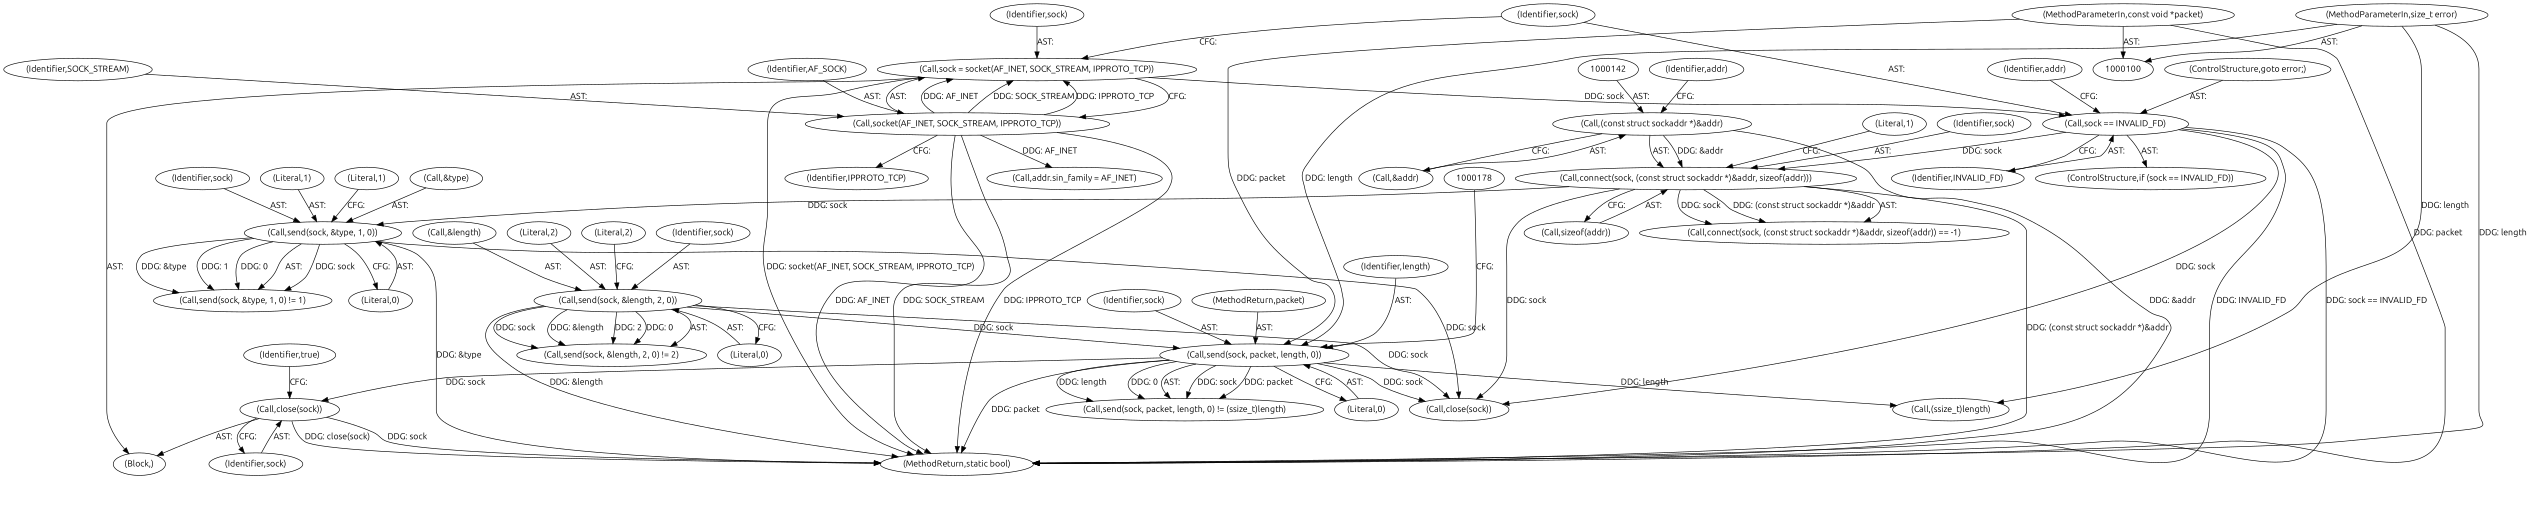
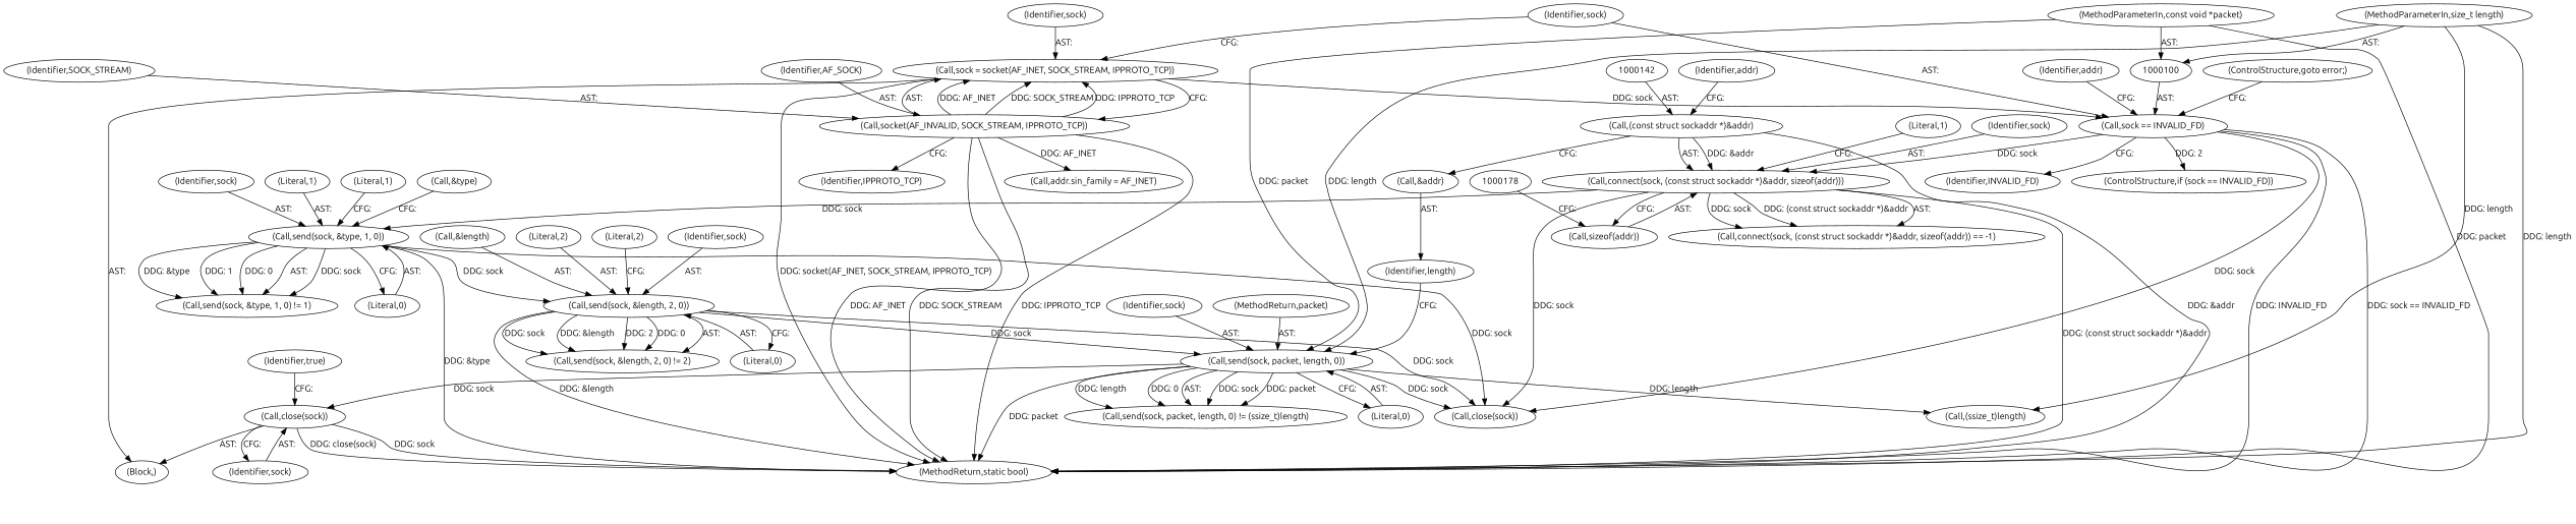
  digraph {
    fontname=Ubuntu
    node [fontname=Ubuntu]
    edge [fontname=Ubuntu]
    n1 [label="(Call,close(sock))"]
    n2 [label="(Block,)"]
    n3 [label="(Identifier,sock)"]
    n4 [label="(MethodReturn,static bool)"]
    n5 [label="(Call,send(sock, packet, length, 0))"]
    n6 [label="(Call,close(sock))"]
    n7 [label="(Literal,0)"]
    n8 [label="(Call,(ssize_t)length)"]
    n9 [label="(Call,send(sock, packet, length, 0) != (ssize_t)length)"]
    n10 [label="(Call,send(sock, &length, 2, 0))"]
    n11 [label="(Call,send(sock, &length, 2, 0) != 2)"]
    n12 [label="(Literal,0)"]
    n13 [label="(Call,send(sock, &type, 1, 0))"]
    n14 [label="(Literal,0)"]
    n15 [label="(Call,send(sock, &type, 1, 0) != 1)"]
    n16 [label="(Call,connect(sock, (const struct sockaddr *)&addr, sizeof(addr)))"]
    n17 [label="(Call,connect(sock, (const struct sockaddr *)&addr, sizeof(addr)) == -1)"]
    n18 [label="(Call,sizeof(addr))"]
    n19 [label="(Call,sock == INVALID_FD)"]
    n20 [label="(Identifier,INVALID_FD)"]
    n21 [label="(ControlStructure,if (sock == INVALID_FD))"]
    n22 [label="(Call,sock = socket(AF_INET, SOCK_STREAM, IPPROTO_TCP))"]
-   n23 [label="(Call,socket(AF_INET, SOCK_STREAM, IPPROTO_TCP))"]
+   n23 [label="(Call,socket(AF_INVALID, SOCK_STREAM, IPPROTO_TCP))"]
    n24 [label="(Call,addr.sin_family = AF_INET)"]
    n25 [label="(Identifier,IPPROTO_TCP)"]
    n26 [label="(Call,(const struct sockaddr *)&addr)"]
    n27 [label="(Call,&addr)"]
    n28 [label="(MethodParameterIn,const void *packet)"]
    1000100
-   n30 [label="(MethodParameterIn,size_t error)"]
+   n30 [label="(MethodParameterIn,size_t length)"]
    n31 [label="(Identifier,length)"]
    n32 [label="(Call,&type)"]
    n33 [label="(Identifier,sock)"]
    n34 [label="(Identifier,sock)"]
    n35 [label="(Identifier,SOCK_STREAM)"]
    n36 [label="(Literal,2)"]
    n37 [label="(Literal,1)"]
    n38 [label="(Identifier,sock)"]
    n39 [label="(Identifier,sock)"]
    n40 [label="(Call,&length)"]
    n41 [label="(MethodReturn,packet)"]
    n42 [label="(Identifier,sock)"]
    n43 [label="(Identifier,true)"]
    n44 [label="(Literal,1)"]
    n45 [label="(ControlStructure,goto error;)"]
    n46 [label="(Identifier,addr)"]
    n47 [label="(Literal,1)"]
    n48 [label="(Identifier,sock)"]
    n49 [label="(Identifier,addr)"]
    n50 [label="(Literal,2)"]
    n51 [label="(Identifier,AF_SOCK)"]
    1000178
    1000142
    n1 -> n2 [label="AST: "]
    n1 -> n3 [label="CFG: "]
    n1 -> n4 [label="DDG: sock"]
    n1 -> n4 [label="DDG: close(sock)"]
    n3 -> n1 [label="AST: "]
    n5 -> n1 [label="DDG: sock"]
    n5 -> n4 [label="DDG: packet"]
    n5 -> n6 [label="DDG: sock"]
    n5 -> n7 [label="CFG: "]
    n5 -> n8 [label="DDG: length"]
    n5 -> n9 [label="AST: "]
    n5 -> n9 [label="DDG: sock"]
    n5 -> n9 [label="DDG: packet"]
    n5 -> n9 [label="DDG: length"]
    n5 -> n9 [label="DDG: 0"]
    n7 -> n5 [label="AST: "]
    n10 -> n4 [label="DDG: &length"]
    n10 -> n5 [label="DDG: sock"]
    n10 -> n6 [label="DDG: sock"]
    n10 -> n11 [label="AST: "]
    n10 -> n11 [label="DDG: sock"]
    n10 -> n11 [label="DDG: &length"]
    n10 -> n11 [label="DDG: 2"]
    n10 -> n11 [label="DDG: 0"]
    n10 -> n12 [label="CFG: "]
    n12 -> n10 [label="AST: "]
    n13 -> n4 [label="DDG: &type"]
    n13 -> n6 [label="DDG: sock"]
+   n13 -> n10 [label="DDG: sock"]
    n13 -> n14 [label="CFG: "]
    n13 -> n15 [label="AST: "]
    n13 -> n15 [label="DDG: sock"]
    n13 -> n15 [label="DDG: &type"]
    n13 -> n15 [label="DDG: 1"]
    n13 -> n15 [label="DDG: 0"]
    n14 -> n13 [label="AST: "]
    n16 -> n4 [label="DDG: (const struct sockaddr *)&addr"]
    n16 -> n6 [label="DDG: sock"]
    n16 -> n13 [label="DDG: sock"]
    n16 -> n17 [label="AST: "]
    n16 -> n17 [label="DDG: sock"]
    n16 -> n17 [label="DDG: (const struct sockaddr *)&addr"]
    n16 -> n18 [label="CFG: "]
    n18 -> n16 [label="AST: "]
    n19 -> n4 [label="DDG: INVALID_FD"]
    n19 -> n4 [label="DDG: sock == INVALID_FD"]
    n19 -> n6 [label="DDG: sock"]
    n19 -> n16 [label="DDG: sock"]
    n19 -> n20 [label="CFG: "]
-   n19 -> n21 [label="AST: "]
-   n20 -> n19 [label="AST: "]
+   n19 -> n21 [label="DDG: 2"]
+   1000100 -> n19 [label="AST: "]
    n22 -> n2 [label="AST: "]
    n22 -> n4 [label="DDG: socket(AF_INET, SOCK_STREAM, IPPROTO_TCP)"]
    n22 -> n19 [label="DDG: sock"]
    n22 -> n23 [label="CFG: "]
    n23 -> n4 [label="DDG: SOCK_STREAM"]
    n23 -> n4 [label="DDG: IPPROTO_TCP"]
    n23 -> n4 [label="DDG: AF_INET"]
    n23 -> n22 [label="AST: "]
    n23 -> n22 [label="DDG: AF_INET"]
    n23 -> n22 [label="DDG: SOCK_STREAM"]
    n23 -> n22 [label="DDG: IPPROTO_TCP"]
    n23 -> n24 [label="DDG: AF_INET"]
    n23 -> n25 [label="CFG: "]
    n26 -> n4 [label="DDG: &addr"]
    n26 -> n16 [label="AST: "]
    n26 -> n16 [label="DDG: &addr"]
    n26 -> n27 [label="CFG: "]
-   n27 -> n26 [label="AST: "]
+   n27 -> n31 [label="AST: "]
    n28 -> n4 [label="DDG: packet"]
    n28 -> n5 [label="DDG: packet"]
    n28 -> 1000100 [label="AST: "]
    n30 -> n4 [label="DDG: length"]
    n30 -> n5 [label="DDG: length"]
    n30 -> n8 [label="DDG: length"]
    n30 -> 1000100 [label="AST: "]
-   n31 -> n5 [label="AST: "]
-   n32 -> n13 [label="AST: "]
+   n31 -> n5 [label="CFG: "]
+   n32 -> n13 [label="CFG: "]
    n33 -> n16 [label="AST: "]
    n34 -> n13 [label="AST: "]
    n35 -> n23 [label="AST: "]
    n36 -> n10 [label="CFG: "]
    n37 -> n13 [label="AST: "]
    n38 -> n10 [label="AST: "]
    n39 -> n5 [label="AST: "]
    n40 -> n10 [label="AST: "]
    n41 -> n5 [label="AST: "]
    n42 -> n22 [label="AST: "]
    n43 -> n1 [label="CFG: "]
    n44 -> n13 [label="CFG: "]
-   n45 -> n19 [label="AST: "]
+   n45 -> n19 [label="CFG: "]
    n46 -> n19 [label="CFG: "]
    n47 -> n16 [label="CFG: "]
    n48 -> n19 [label="AST: "]
    n48 -> n22 [label="CFG: "]
    n49 -> n26 [label="CFG: "]
    n50 -> n10 [label="AST: "]
    n51 -> n23 [label="AST: "]
-   1000178 -> n5 [label="CFG: "]
+   1000178 -> n18 [label="CFG: "]
    1000142 -> n26 [label="AST: "]
  }
